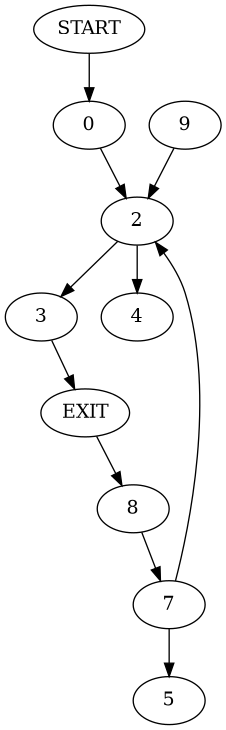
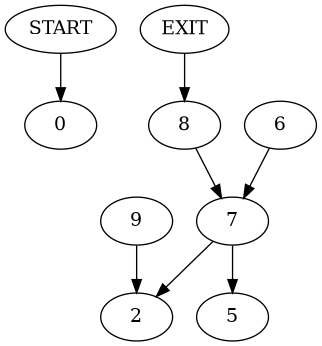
  digraph {
    n1 [label=START]
    n2 [label=0]
    2
    9
    n5 [label=EXIT]
    8
-   3
-   4
+   6
    7
    5
    n1 -> n2
-   n2 -> 2
-   2 -> 3
-   2 -> 4
    9 -> 2
    n5 -> 8
    8 -> 7
-   3 -> n5
+   6 -> 7
    7 -> 2
    7 -> 5
  }
